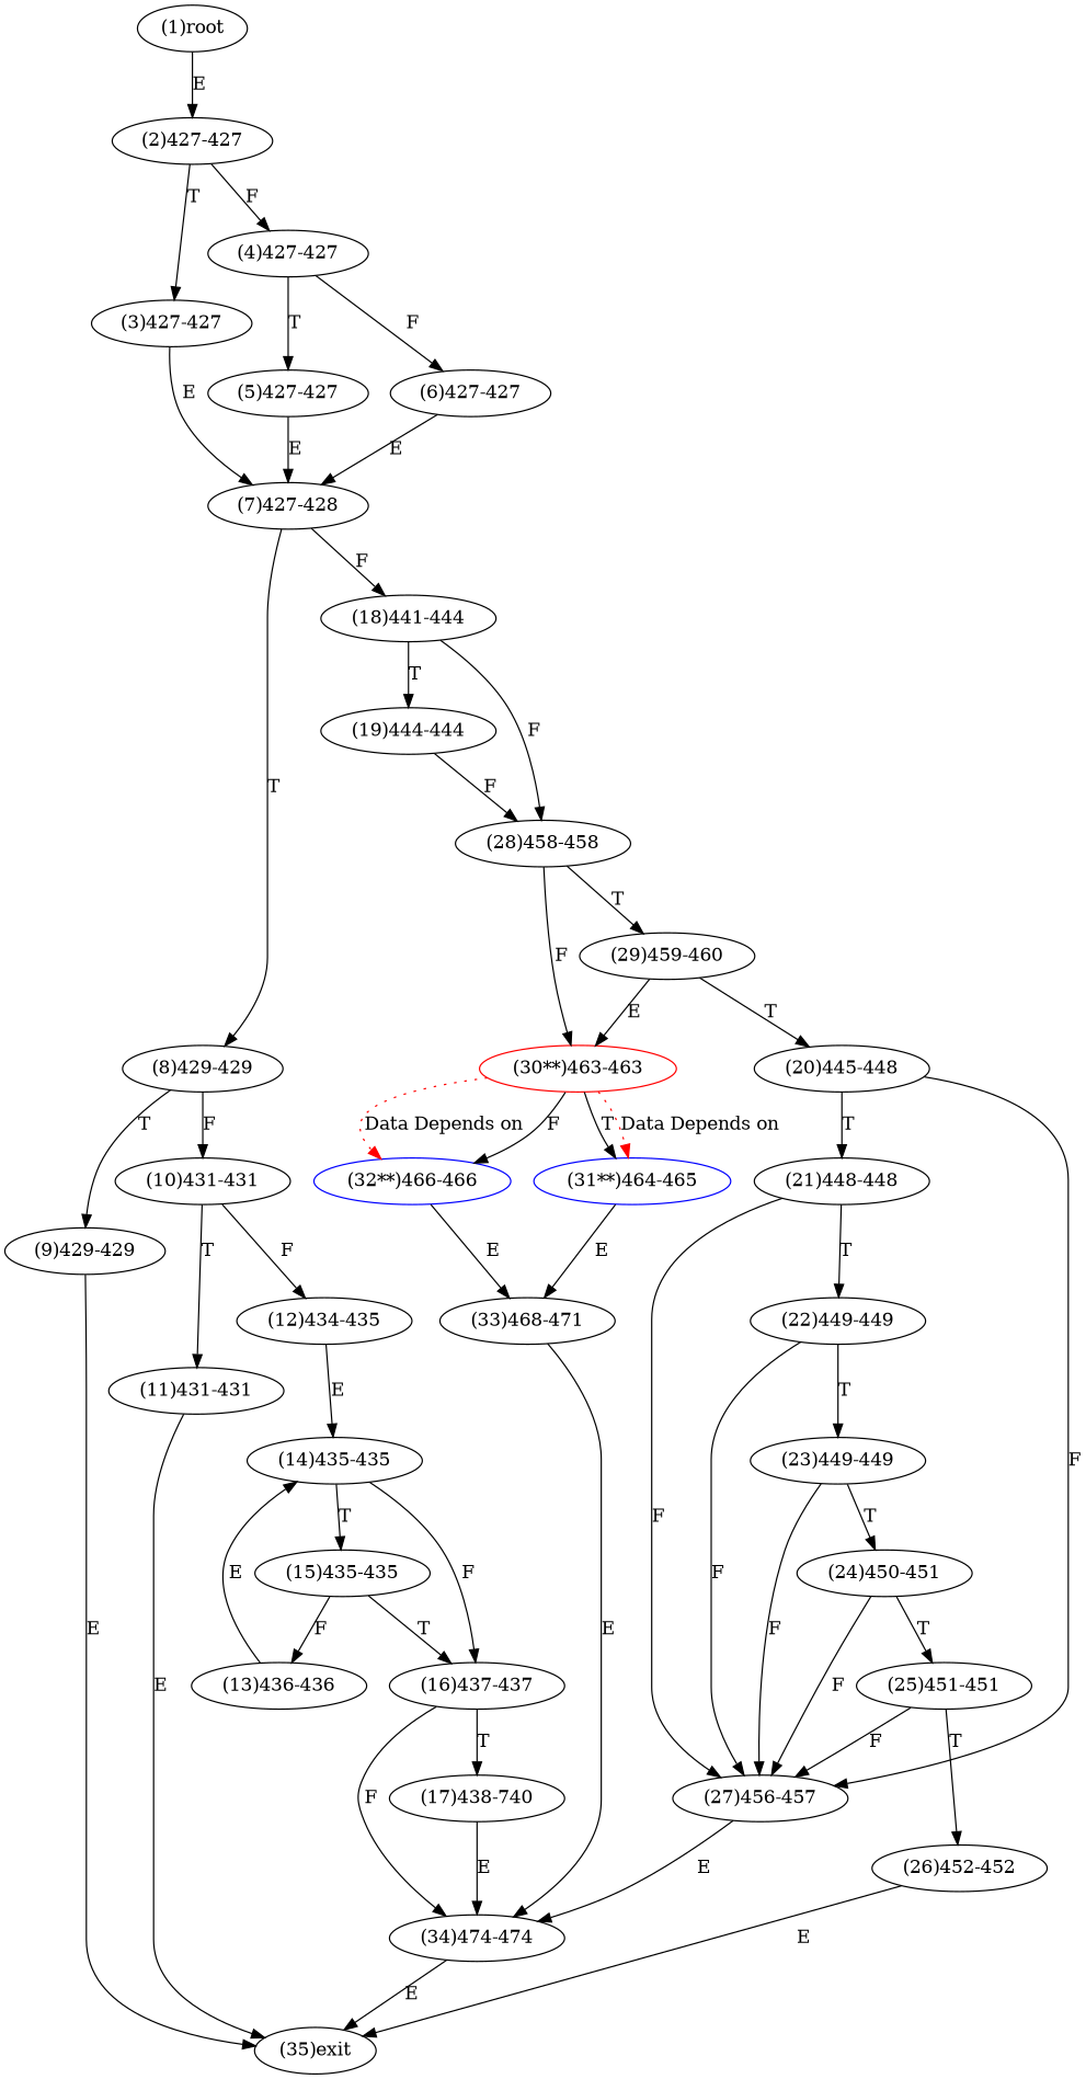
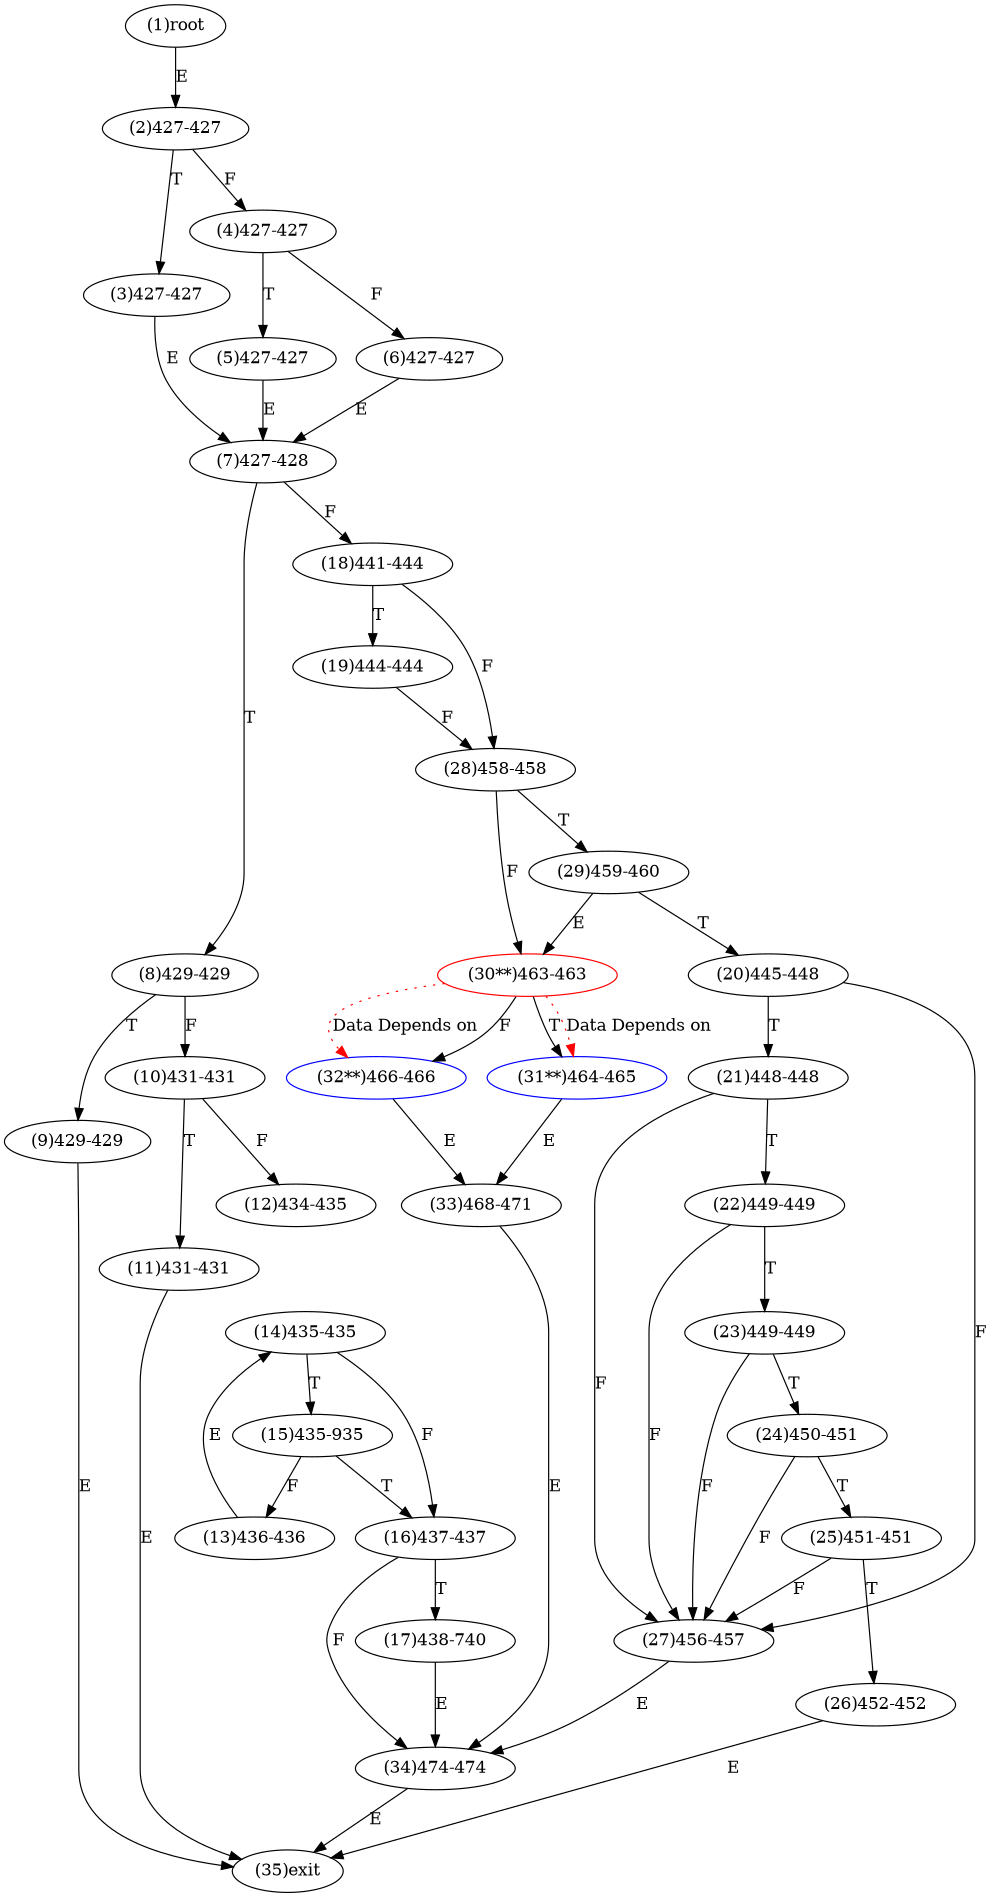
  digraph {
    n1 [label="(1)root"]
    n2 [label="(2)427-427"]
    n3 [label="(3)427-427"]
    n4 [label="(4)427-427"]
    n5 [label="(7)427-428"]
    n6 [label="(5)427-427"]
    n7 [label="(6)427-427"]
    n8 [label="(8)429-429"]
    n9 [label="(18)441-444"]
    n10 [label="(9)429-429"]
    n11 [label="(10)431-431"]
    n12 [label="(19)444-444"]
    n13 [label="(28)458-458"]
    n14 [label="(35)exit"]
    n15 [label="(11)431-431"]
    n16 [label="(12)434-435"]
    n17 [label="(14)435-435"]
-   n18 [label="(15)435-435"]
+   n18 [label="(15)435-935"]
    n19 [label="(16)437-437"]
    n20 [label="(13)436-436"]
    n21 [label="(17)438-740"]
    n22 [label="(34)474-474"]
    n23 [label="(20)445-448"]
    n24 [label="(21)448-448"]
    n25 [label="(27)456-457"]
    n26 [label="(29)459-460"]
    n27 [color=red label="(30**)463-463"]
    n28 [label="(22)449-449"]
    n29 [label="(23)449-449"]
    n30 [label="(24)450-451"]
    n31 [label="(25)451-451"]
    n32 [label="(26)452-452"]
    n33 [color=blue label="(31**)464-465"]
    n34 [color=blue label="(32**)466-466"]
    n35 [label="(33)468-471"]
    n1 -> n2 [label=E]
    n2 -> n3 [label=T]
    n2 -> n4 [label=F]
    n3 -> n5 [label=E]
    n4 -> n6 [label=T]
    n4 -> n7 [label=F]
    n5 -> n8 [label=T]
    n5 -> n9 [label=F]
    n6 -> n5 [label=E]
    n7 -> n5 [label=E]
    n8 -> n10 [label=T]
    n8 -> n11 [label=F]
    n9 -> n12 [label=T]
    n9 -> n13 [label=F]
    n10 -> n14 [label=E]
    n11 -> n15 [label=T]
    n11 -> n16 [label=F]
    n12 -> n13 [label=F]
    n13 -> n26 [label=T]
    n13 -> n27 [label=F]
    n15 -> n14 [label=E]
-   n16 -> n17 [label=E]
    n17 -> n18 [label=T]
    n17 -> n19 [label=F]
    n18 -> n19 [label=T]
    n18 -> n20 [label=F]
    n19 -> n21 [label=T]
    n19 -> n22 [label=F]
    n20 -> n17 [label=E]
    n21 -> n22 [label=E]
    n22 -> n14 [label=E]
    n23 -> n24 [label=T]
    n23 -> n25 [label=F]
    n24 -> n25 [label=F]
    n24 -> n28 [label=T]
    n25 -> n22 [label=E]
    n26 -> n23 [label=T]
    n26 -> n27 [label=E]
    n27 -> n33 [label=T]
    n27 -> n33 [color=red label="Data Depends on" style=dotted]
    n27 -> n34 [label=F]
    n27 -> n34 [color=red label="Data Depends on" style=dotted]
    n28 -> n25 [label=F]
    n28 -> n29 [label=T]
    n29 -> n25 [label=F]
    n29 -> n30 [label=T]
    n30 -> n25 [label=F]
    n30 -> n31 [label=T]
    n31 -> n25 [label=F]
    n31 -> n32 [label=T]
    n32 -> n14 [label=E]
    n33 -> n35 [label=E]
    n34 -> n35 [label=E]
    n35 -> n22 [label=E]
  }
